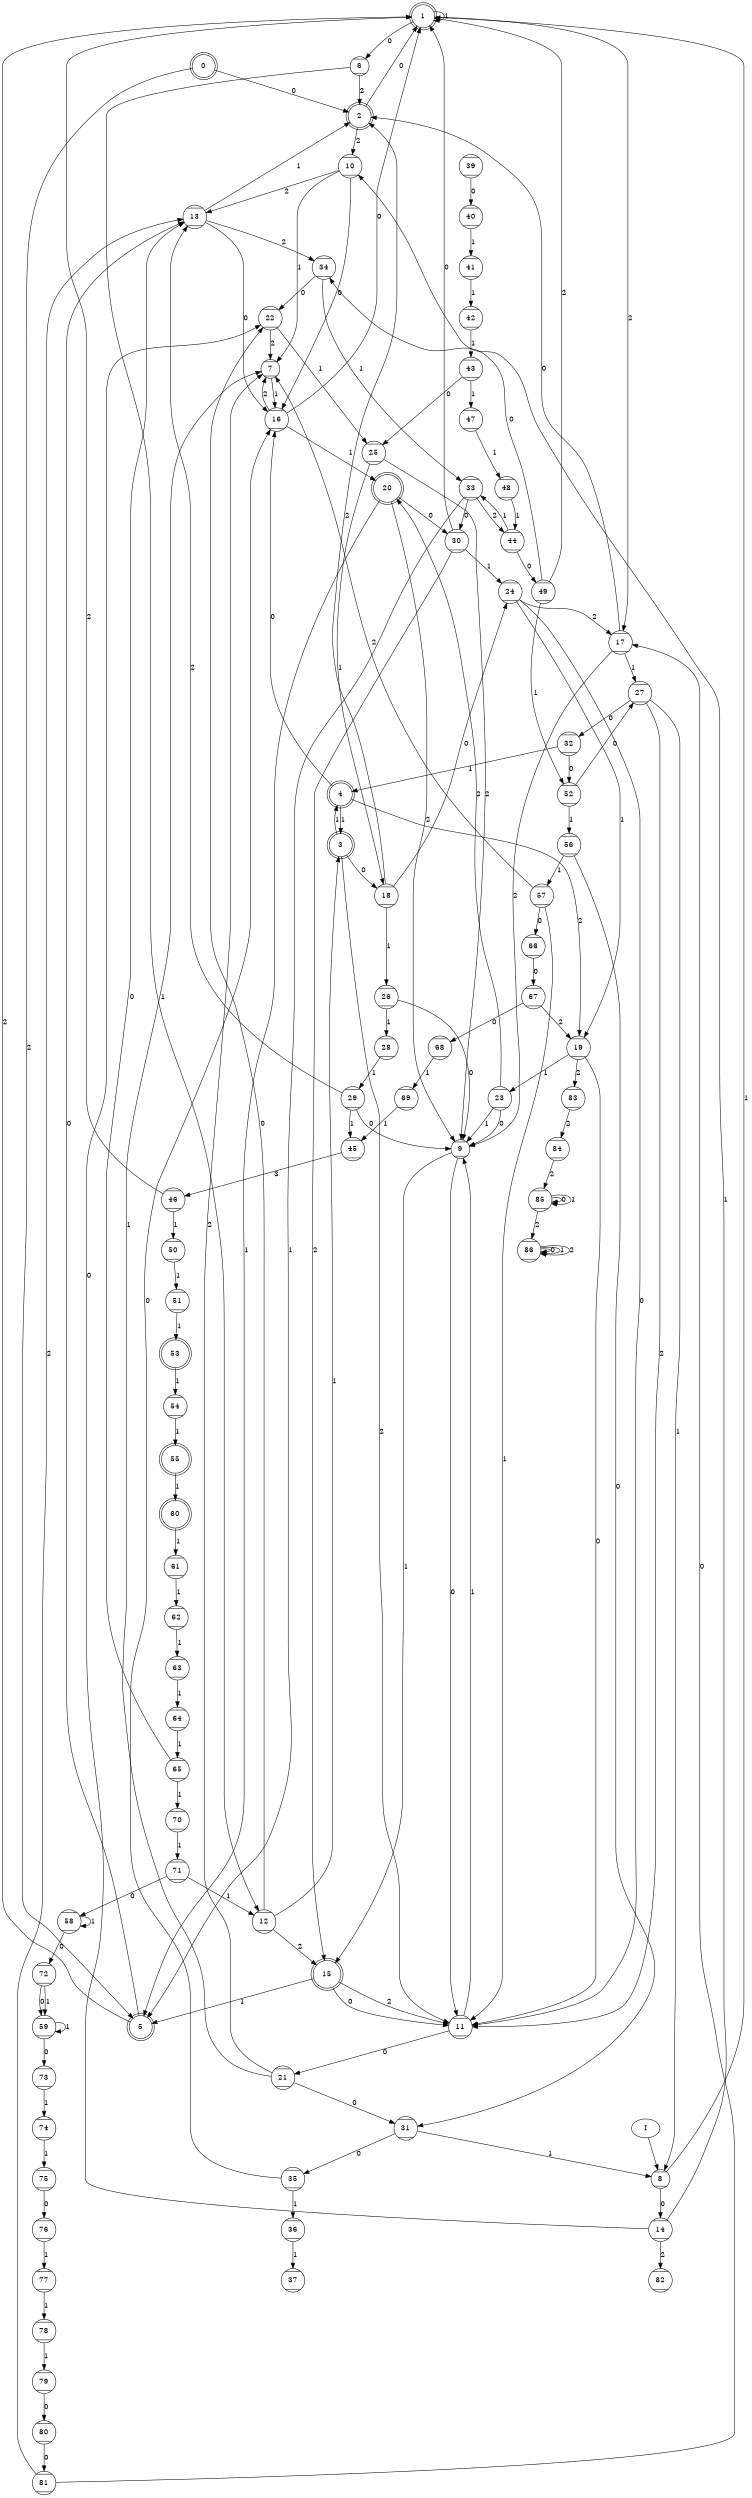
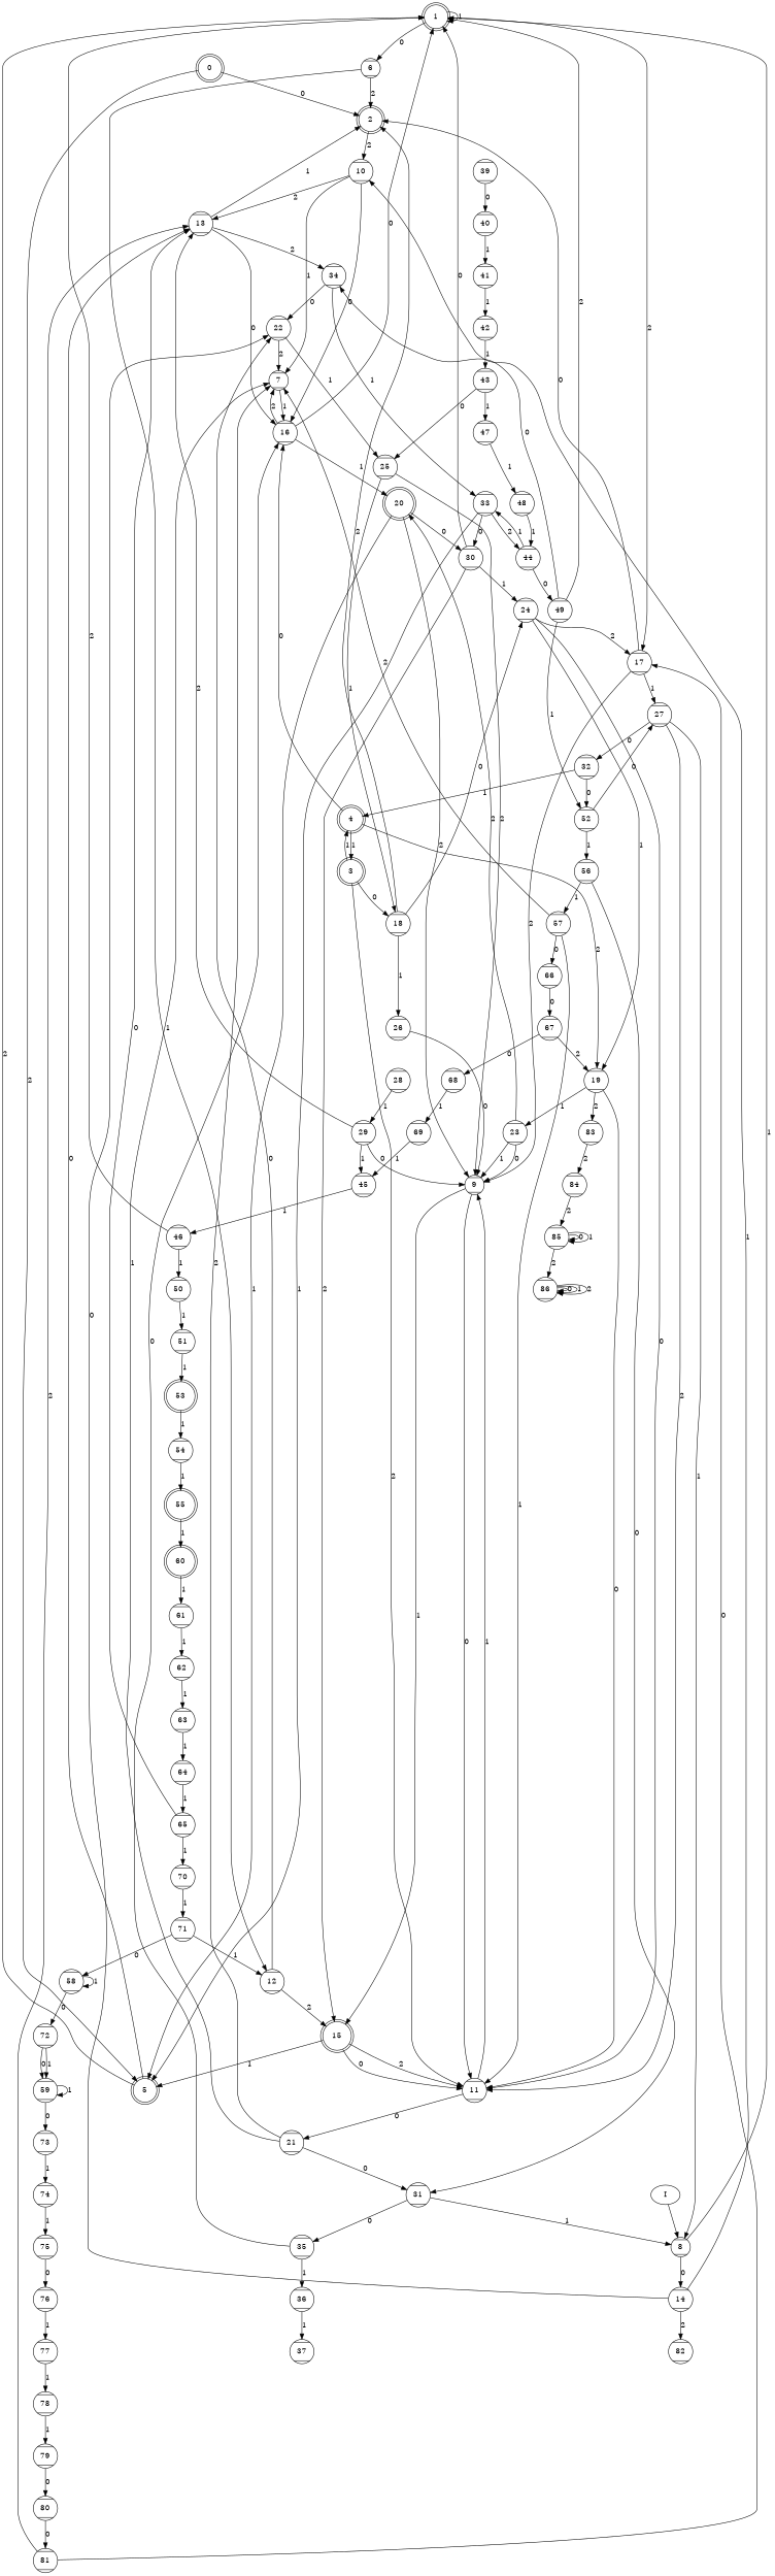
  digraph {
    node [shape=Mcircle]
    1 [shape=doublecircle]
    8
    14
    I [shape=""]
    6
    17
    10
    22
    82
    0 [shape=doublecircle]
    2 [shape=doublecircle]
    5 [shape=doublecircle]
    13
    16
    7
    12
    9
    27
    3 [shape=doublecircle]
    15 [shape=doublecircle]
    18
    4 [shape=doublecircle]
    11
    24
    26
    19
    21
    28
    20 [shape=doublecircle]
    23
    83
    30
    34
    33
    25
    31
    35
    32
    84
    36
    29
    52
    56
    45
    46
    37
    57
    44
    49
    39
    40
    41
    42
    43
    47
    48
    66
    67
    68
    58
    72
    59
    73
    74
    75
    65
    70
    71
    69
    76
    77
    78
    79
    80
    81
    85
    86
    50
    51
    53 [shape=doublecircle]
    54
    55 [shape=doublecircle]
    60 [shape=doublecircle]
    61
    62
    63
    64
    1 -> 1 [label=1]
    1 -> 6 [label=0]
    1 -> 17 [label=2]
    8 -> 1 [label=1]
    8 -> 14 [label=0]
    14 -> 10 [label=1]
    14 -> 22 [label=0]
    14 -> 82 [label=2]
    I -> 8
    6 -> 2 [label=2]
    6 -> 12 [label=1]
    17 -> 2 [label=0]
    17 -> 9 [label=2]
    17 -> 27 [label=1]
    10 -> 13 [label=2]
    10 -> 16 [label=0]
    10 -> 7 [label=1]
    22 -> 7 [label=2]
    22 -> 25 [label=1]
    0 -> 2 [label=0]
    0 -> 5 [label=2]
-   2 -> 1 [label=0]
    2 -> 10 [label=2]
    5 -> 1 [label=2]
    5 -> 13 [label=0]
    13 -> 2 [label=1]
    13 -> 16 [label=0]
    13 -> 34 [label=2]
    16 -> 1 [label=0]
    16 -> 7 [label=2]
    16 -> 20 [label=1]
    7 -> 16 [label=1]
    12 -> 22 [label=0]
-   12 -> 3 [label=1]
    12 -> 15 [label=2]
    9 -> 15 [label=1]
    9 -> 11 [label=0]
    27 -> 8 [label=1]
    27 -> 11 [label=2]
    27 -> 32 [label=0]
    3 -> 18 [label=0]
    3 -> 4 [label=1]
    3 -> 11 [label=2]
    15 -> 5 [label=1]
    15 -> 11 [label=0]
    15 -> 11 [label=2]
    18 -> 2 [label=2]
    18 -> 24 [label=0]
    18 -> 26 [label=1]
    4 -> 16 [label=0]
    4 -> 3 [label=1]
    4 -> 19 [label=2]
    11 -> 9 [label=1]
    11 -> 21 [label=0]
    24 -> 17 [label=2]
    24 -> 11 [label=0]
    24 -> 19 [label=1]
    26 -> 9 [label=0]
-   26 -> 28 [label=1]
    19 -> 11 [label=0]
    19 -> 23 [label=1]
    19 -> 83 [label=2]
    21 -> 7 [label=1]
    21 -> 7 [label=2]
    21 -> 31 [label=0]
    28 -> 29 [label=1]
    20 -> 5 [label=1]
    20 -> 9 [label=2]
    20 -> 30 [label=0]
    23 -> 9 [label=0]
    23 -> 9 [label=1]
    23 -> 20 [label=2]
    83 -> 84 [label=2]
    30 -> 1 [label=0]
    30 -> 15 [label=2]
    30 -> 24 [label=1]
    34 -> 22 [label=0]
    34 -> 33 [label=1]
    33 -> 5 [label=1]
    33 -> 30 [label=0]
    33 -> 44 [label=2]
    25 -> 9 [label=2]
    25 -> 18 [label=1]
    31 -> 8 [label=1]
    31 -> 35 [label=0]
    35 -> 16 [label=0]
    35 -> 36 [label=1]
    32 -> 4 [label=1]
    32 -> 52 [label=0]
    84 -> 85 [label=2]
    36 -> 37 [label=1]
    29 -> 13 [label=2]
    29 -> 9 [label=0]
    29 -> 45 [label=1]
    52 -> 27 [label=0]
    52 -> 56 [label=1]
    56 -> 31 [label=0]
    56 -> 57 [label=1]
-   45 -> 46 [label=3]
+   45 -> 46 [label=1]
    46 -> 1 [label=2]
    46 -> 50 [label=1]
    57 -> 7 [label=2]
    57 -> 11 [label=1]
    57 -> 66 [label=0]
    44 -> 33 [label=1]
    44 -> 49 [label=0]
    49 -> 1 [label=2]
    49 -> 34 [label=0]
    49 -> 52 [label=1]
    39 -> 40 [label=0]
    40 -> 41 [label=1]
    41 -> 42 [label=1]
    42 -> 43 [label=1]
    43 -> 25 [label=0]
    43 -> 47 [label=1]
    47 -> 48 [label=1]
    48 -> 44 [label=1]
    66 -> 67 [label=0]
    67 -> 19 [label=2]
    67 -> 68 [label=0]
    68 -> 69 [label=1]
    58 -> 58 [label=1]
    58 -> 72 [label=0]
    72 -> 59 [label=0]
    72 -> 59 [label=1]
    59 -> 59 [label=1]
    59 -> 73 [label=0]
    73 -> 74 [label=1]
    74 -> 75 [label=1]
    75 -> 76 [label=0]
    65 -> 13 [label=0]
    65 -> 70 [label=1]
    70 -> 71 [label=1]
    71 -> 12 [label=1]
    71 -> 58 [label=0]
    69 -> 45 [label=1]
    76 -> 77 [label=1]
    77 -> 78 [label=1]
    78 -> 79 [label=1]
    79 -> 80 [label=0]
    80 -> 81 [label=0]
    81 -> 17 [label=0]
    81 -> 13 [label=2]
    85 -> 85 [label=0]
    85 -> 85 [label=1]
    85 -> 86 [label=2]
    86 -> 86 [label=0]
    86 -> 86 [label=1]
    86 -> 86 [label=2]
    50 -> 51 [label=1]
    51 -> 53 [label=1]
    53 -> 54 [label=1]
    54 -> 55 [label=1]
    55 -> 60 [label=1]
    60 -> 61 [label=1]
    61 -> 62 [label=1]
    62 -> 63 [label=1]
    63 -> 64 [label=1]
    64 -> 65 [label=1]
  }
